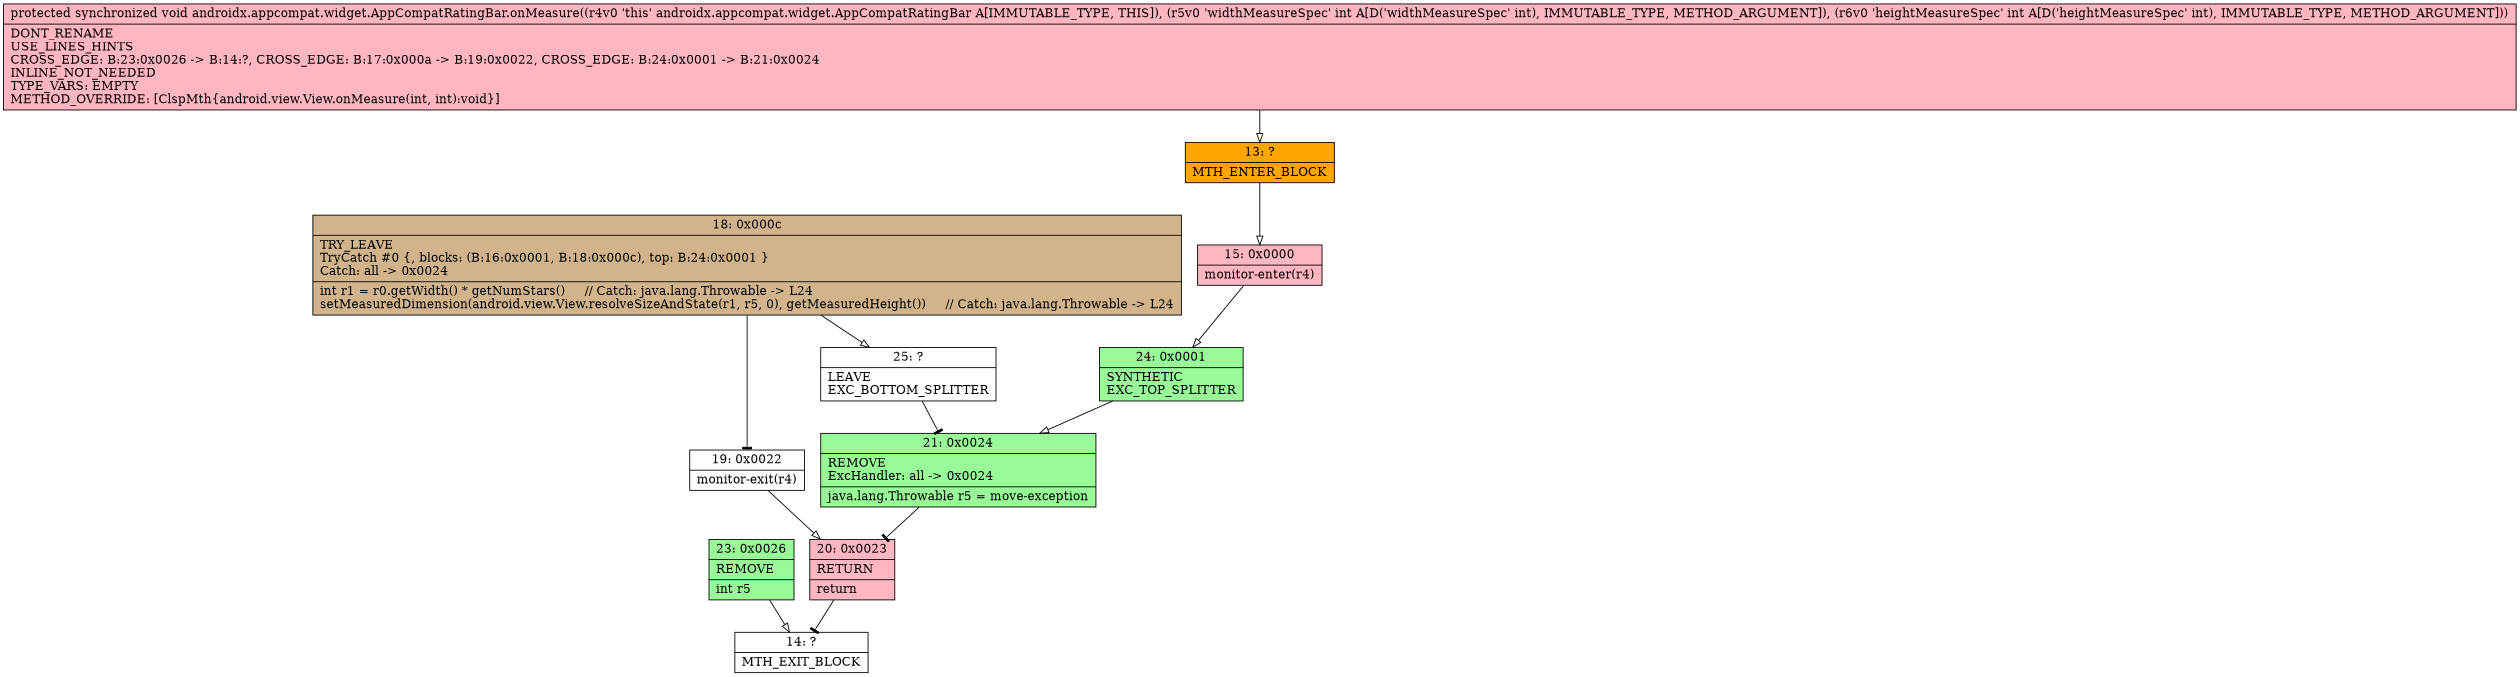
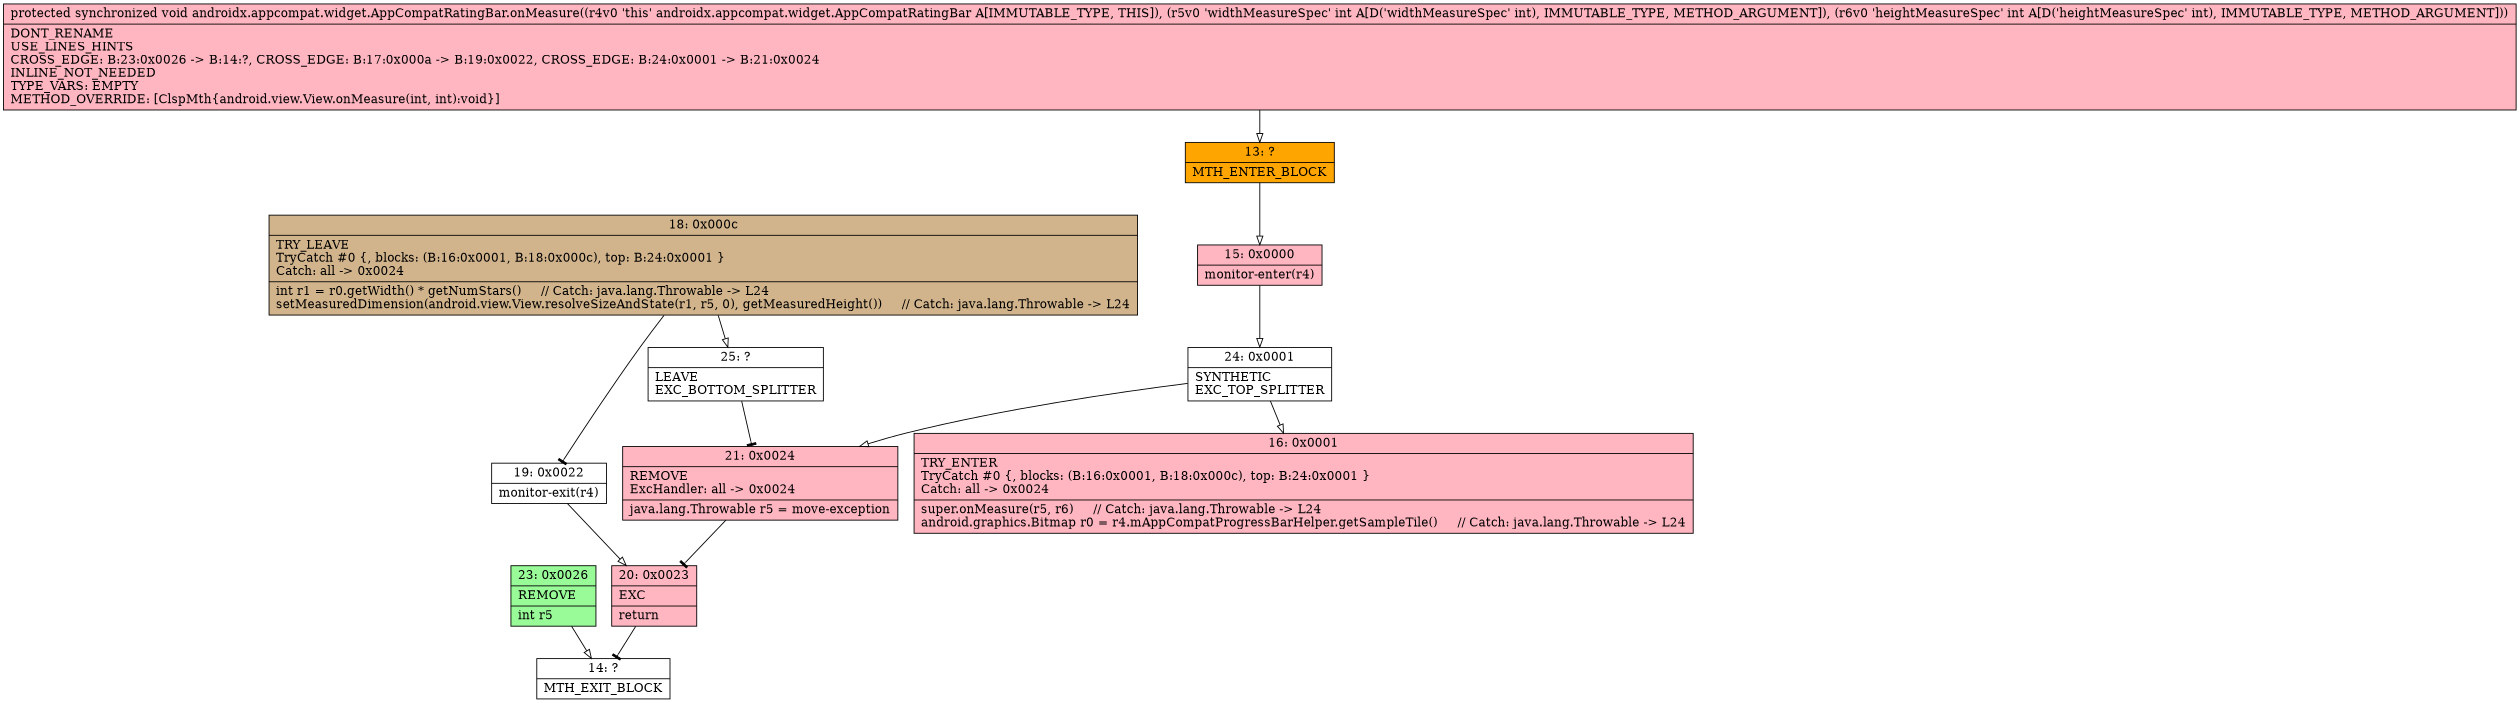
  digraph {
    node [fillcolor=lightpink shape=record style=filled]
    edge [arrowhead=onormal]
    n1 [fillcolor=orange label="{13\:\ ?|MTH_ENTER_BLOCK\l}"]
    n2 [label="{15\:\ 0x0000|monitor\-enter(r4)\l}"]
-   n3 [fillcolor=palegreen label="{24\:\ 0x0001|SYNTHETIC\lEXC_TOP_SPLITTER\l}"]
-   n5 [fillcolor=palegreen label="{21\:\ 0x0024|REMOVE\lExcHandler: all \-\> 0x0024\l|java.lang.Throwable r5 = move\-exception\l}"]
-   n6 [label="{20\:\ 0x0023|RETURN\l|return\l}"]
+   n3 [fillcolor=white label="{24\:\ 0x0001|SYNTHETIC\lEXC_TOP_SPLITTER\l}"]
+   n4 [label="{16\:\ 0x0001|TRY_ENTER\lTryCatch #0 \{, blocks: (B:16:0x0001, B:18:0x000c), top: B:24:0x0001 \}\lCatch: all \-\> 0x0024\l|super.onMeasure(r5, r6)     \/\/ Catch: java.lang.Throwable \-\> L24\landroid.graphics.Bitmap r0 = r4.mAppCompatProgressBarHelper.getSampleTile()     \/\/ Catch: java.lang.Throwable \-\> L24\l}"]
+   n5 [label="{21\:\ 0x0024|REMOVE\lExcHandler: all \-\> 0x0024\l|java.lang.Throwable r5 = move\-exception\l}"]
+   n6 [label="{20\:\ 0x0023|EXC\l|return\l}"]
    n7 [fillcolor=tan label="{18\:\ 0x000c|TRY_LEAVE\lTryCatch #0 \{, blocks: (B:16:0x0001, B:18:0x000c), top: B:24:0x0001 \}\lCatch: all \-\> 0x0024\l|int r1 = r0.getWidth() * getNumStars()     \/\/ Catch: java.lang.Throwable \-\> L24\lsetMeasuredDimension(android.view.View.resolveSizeAndState(r1, r5, 0), getMeasuredHeight())     \/\/ Catch: java.lang.Throwable \-\> L24\l}"]
    n8 [fillcolor=white label="{19\:\ 0x0022|monitor\-exit(r4)\l}"]
    n9 [fillcolor=white label="{25\:\ ?|LEAVE\lEXC_BOTTOM_SPLITTER\l}"]
    n10 [fillcolor=white label="{14\:\ ?|MTH_EXIT_BLOCK\l}"]
    n11 [fillcolor=palegreen label="{23\:\ 0x0026|REMOVE\l|int r5\l}"]
    n12 [label="{protected synchronized void androidx.appcompat.widget.AppCompatRatingBar.onMeasure((r4v0 'this' androidx.appcompat.widget.AppCompatRatingBar A[IMMUTABLE_TYPE, THIS]), (r5v0 'widthMeasureSpec' int A[D('widthMeasureSpec' int), IMMUTABLE_TYPE, METHOD_ARGUMENT]), (r6v0 'heightMeasureSpec' int A[D('heightMeasureSpec' int), IMMUTABLE_TYPE, METHOD_ARGUMENT]))  | DONT_RENAME\lUSE_LINES_HINTS\lCROSS_EDGE: B:23:0x0026 \-\> B:14:?, CROSS_EDGE: B:17:0x000a \-\> B:19:0x0022, CROSS_EDGE: B:24:0x0001 \-\> B:21:0x0024\lINLINE_NOT_NEEDED\lTYPE_VARS: EMPTY\lMETHOD_OVERRIDE: [ClspMth\{android.view.View.onMeasure(int, int):void\}]\l}"]
    n1 -> n2
    n2 -> n3
+   n3 -> n4
    n3 -> n5
    n5 -> n6 [arrowhead=tee]
    n6 -> n10 [arrowhead=tee]
    n7 -> n8 [arrowhead=tee]
    n7 -> n9
    n8 -> n6
    n9 -> n5 [arrowhead=tee]
    n11 -> n10
    n12 -> n1
  }
